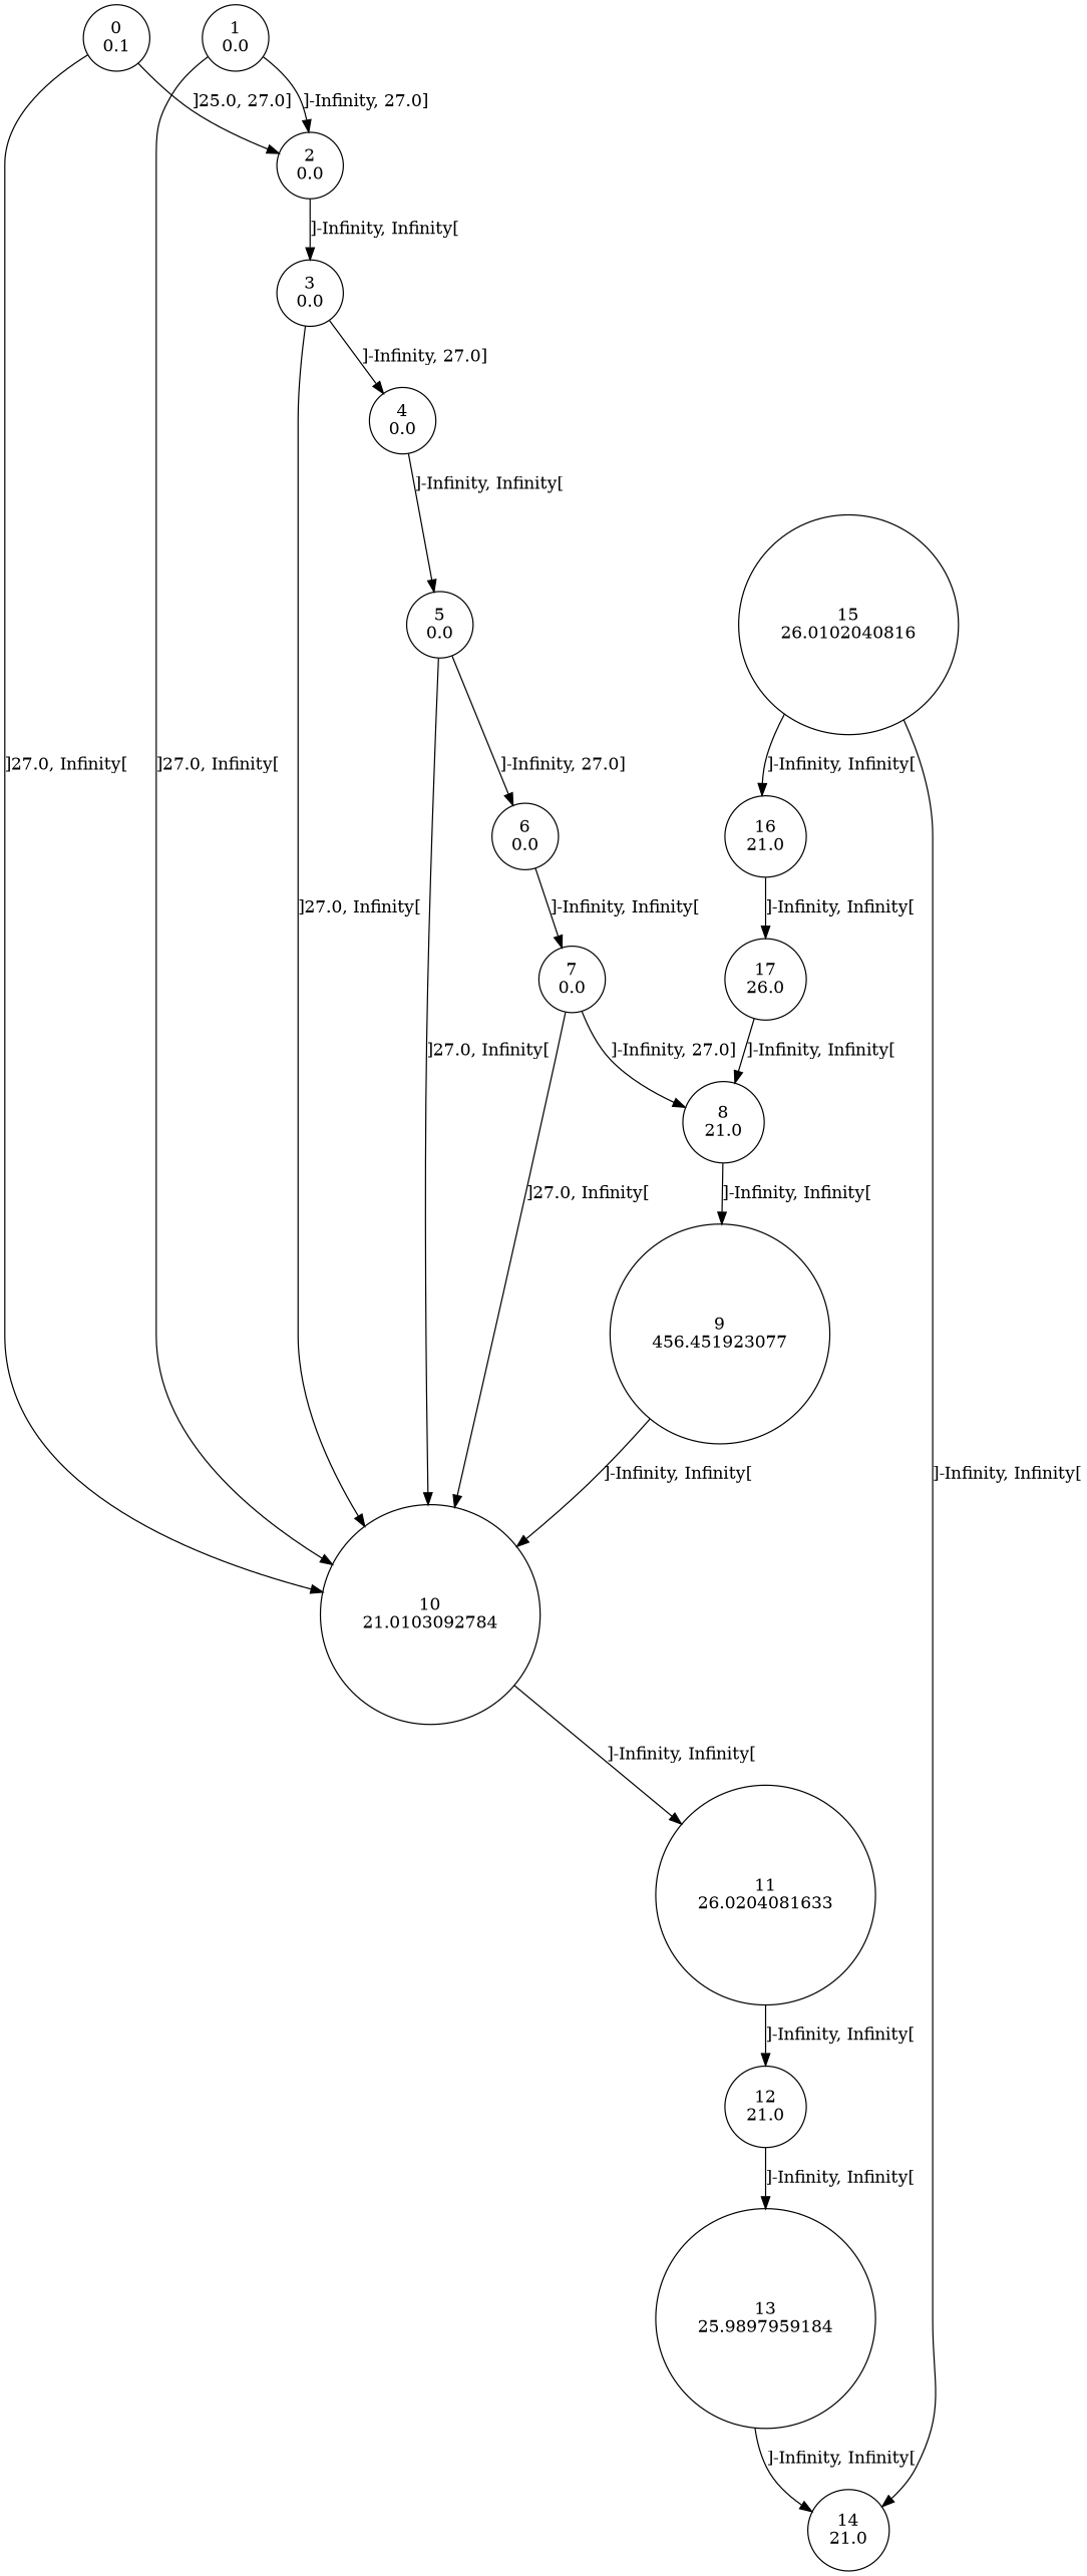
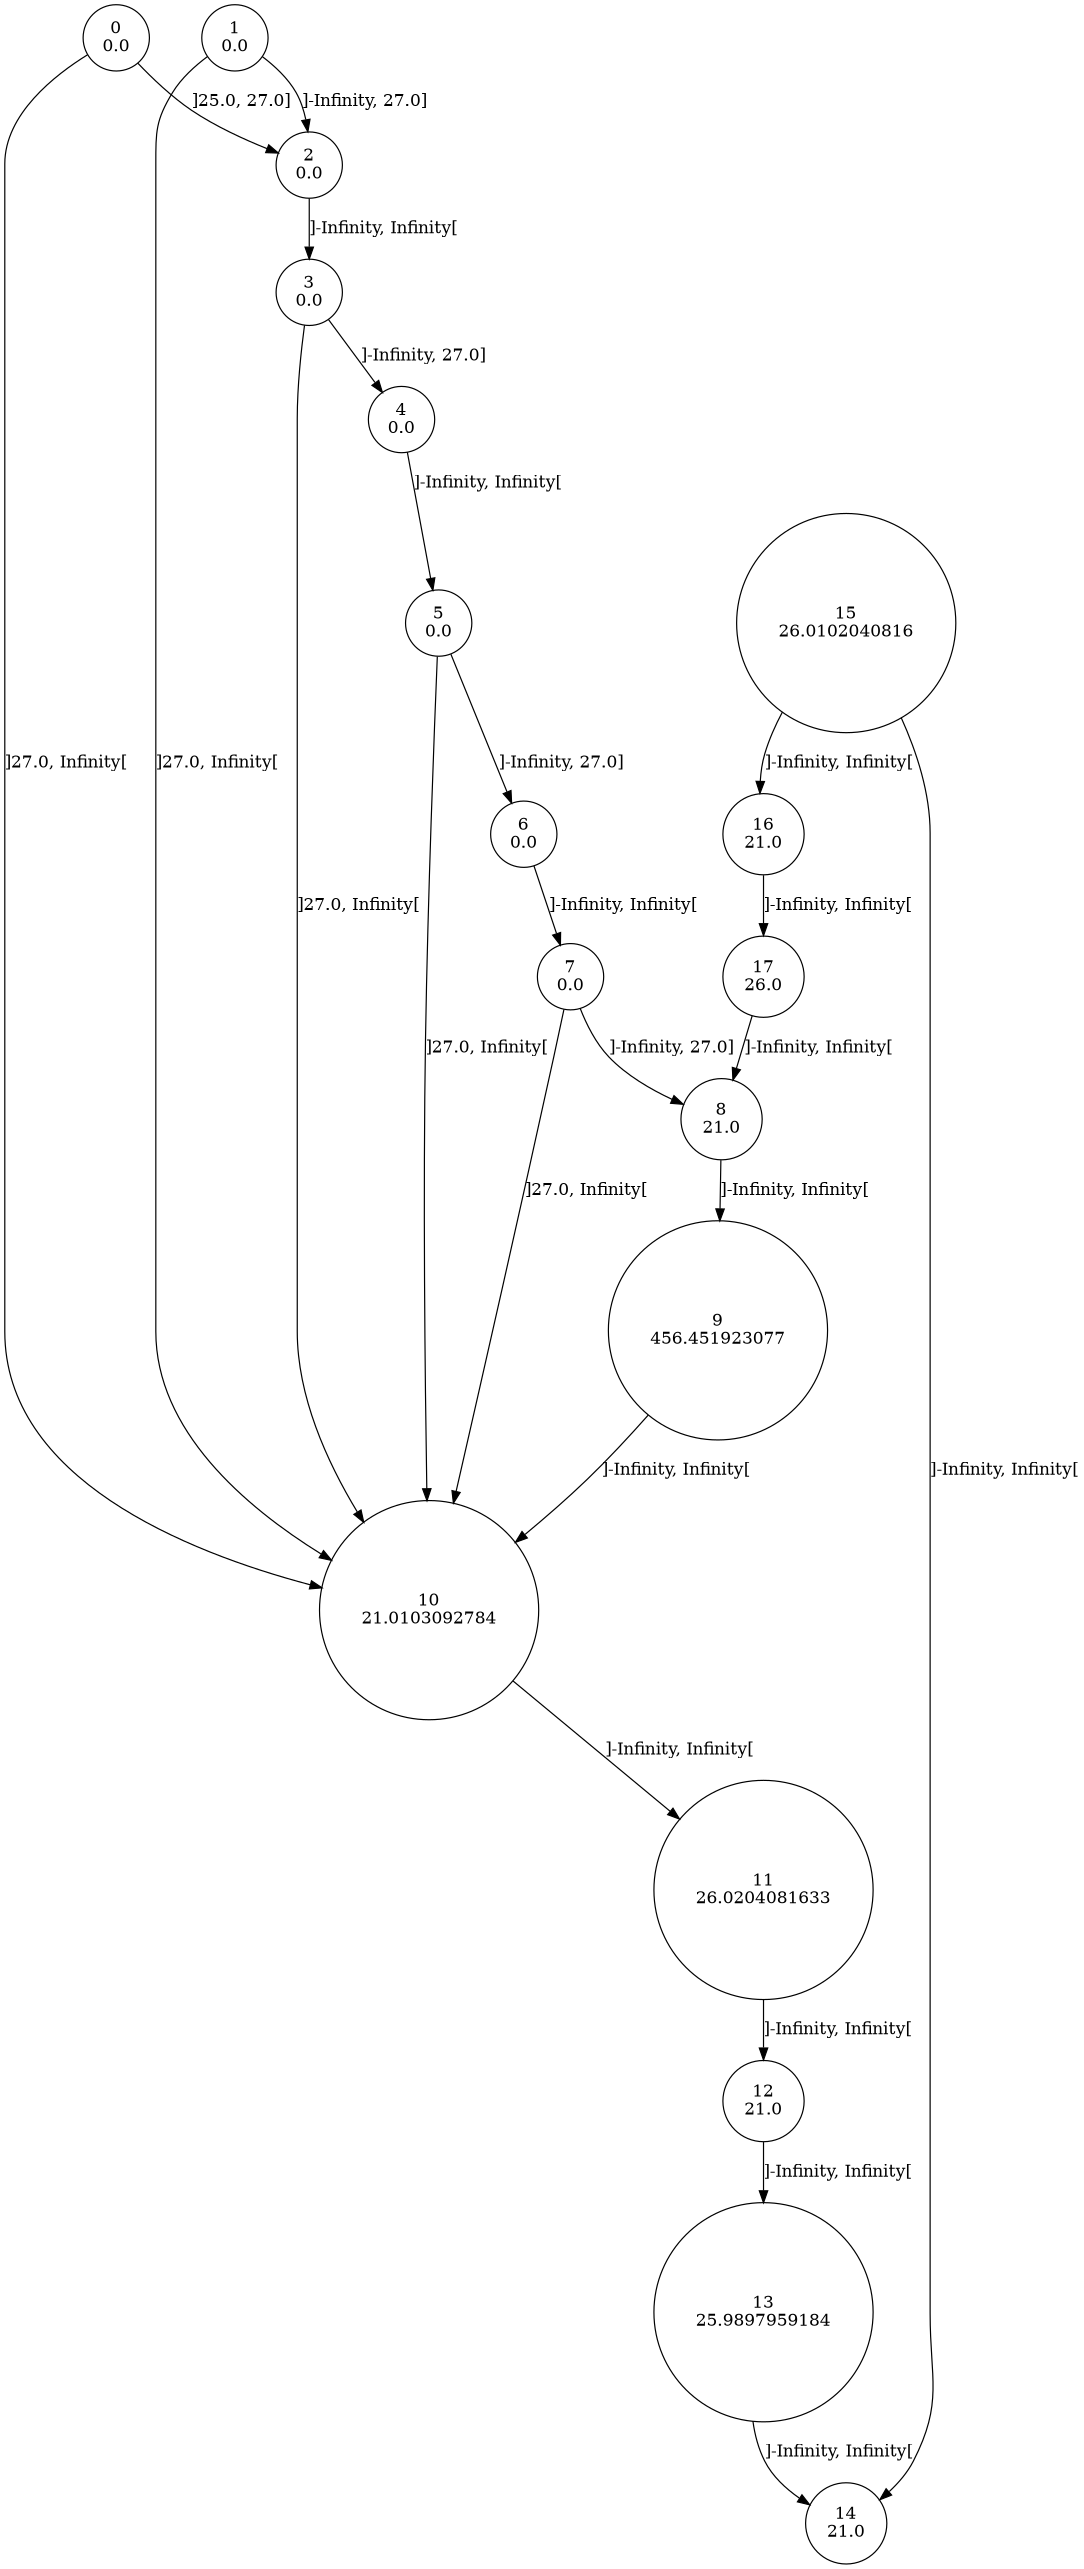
  digraph {
    node [shape=circle]
-   n1 [label="0\n0.1"]
+   n1 [label="0\n0.0"]
    n2 [label="2\n0.0"]
    n3 [label="10\n21.0103092784"]
    n4 [label="1\n0.0"]
    n5 [label="3\n0.0"]
    n6 [label="11\n26.0204081633"]
    n7 [label="4\n0.0"]
    n8 [label="12\n21.0"]
    n9 [label="5\n0.0"]
    n10 [label="6\n0.0"]
    n11 [label="7\n0.0"]
    n12 [label="8\n21.0"]
    n13 [label="9\n456.451923077"]
    n14 [label="13\n25.9897959184"]
    n15 [label="14\n21.0"]
    n16 [label="15\n26.0102040816"]
    n17 [label="16\n21.0"]
    n18 [label="17\n26.0"]
    n1 -> n2 [label="]25.0, 27.0]"]
    n1 -> n3 [label="]27.0, Infinity["]
    n2 -> n5 [label="]-Infinity, Infinity["]
    n3 -> n6 [label="]-Infinity, Infinity["]
    n4 -> n2 [label="]-Infinity, 27.0]"]
    n4 -> n3 [label="]27.0, Infinity["]
    n5 -> n3 [label="]27.0, Infinity["]
    n5 -> n7 [label="]-Infinity, 27.0]"]
    n6 -> n8 [label="]-Infinity, Infinity["]
    n7 -> n9 [label="]-Infinity, Infinity["]
    n8 -> n14 [label="]-Infinity, Infinity["]
    n9 -> n3 [label="]27.0, Infinity["]
    n9 -> n10 [label="]-Infinity, 27.0]"]
    n10 -> n11 [label="]-Infinity, Infinity["]
    n11 -> n3 [label="]27.0, Infinity["]
    n11 -> n12 [label="]-Infinity, 27.0]"]
    n12 -> n13 [label="]-Infinity, Infinity["]
    n13 -> n3 [label="]-Infinity, Infinity["]
    n14 -> n15 [label="]-Infinity, Infinity["]
    n16 -> n15 [label="]-Infinity, Infinity["]
    n16 -> n17 [label="]-Infinity, Infinity["]
    n17 -> n18 [label="]-Infinity, Infinity["]
    n18 -> n12 [label="]-Infinity, Infinity["]
  }
